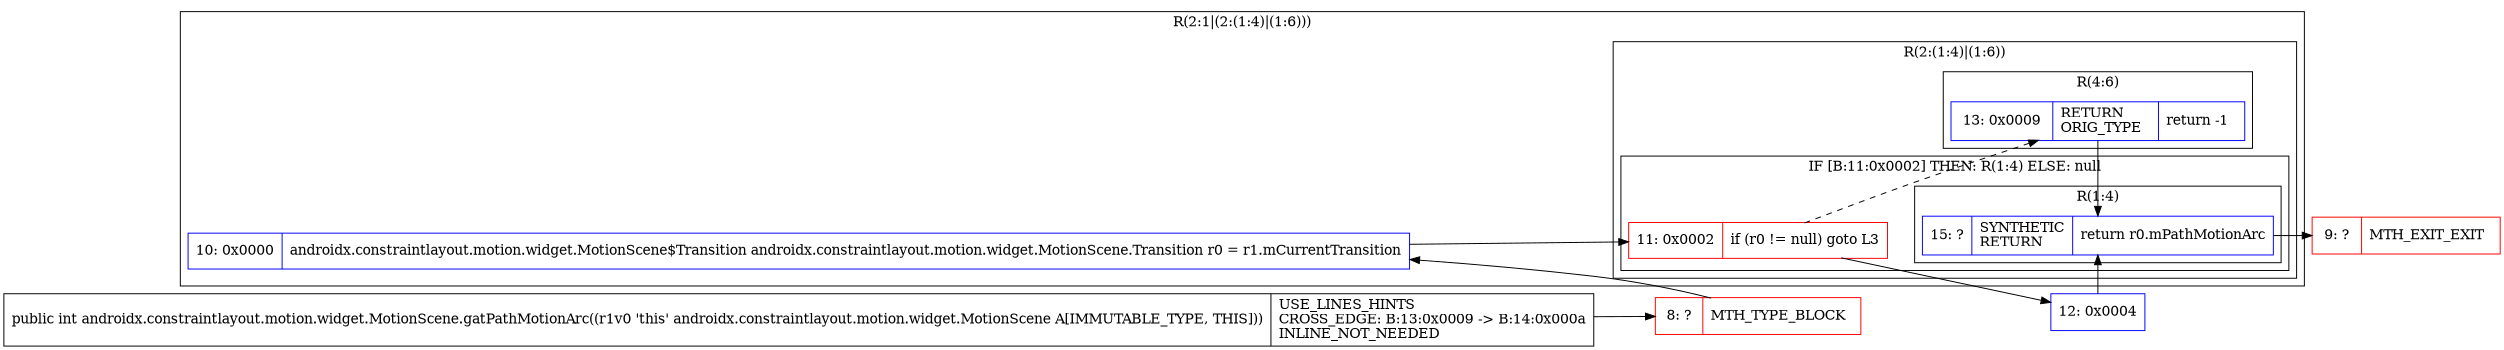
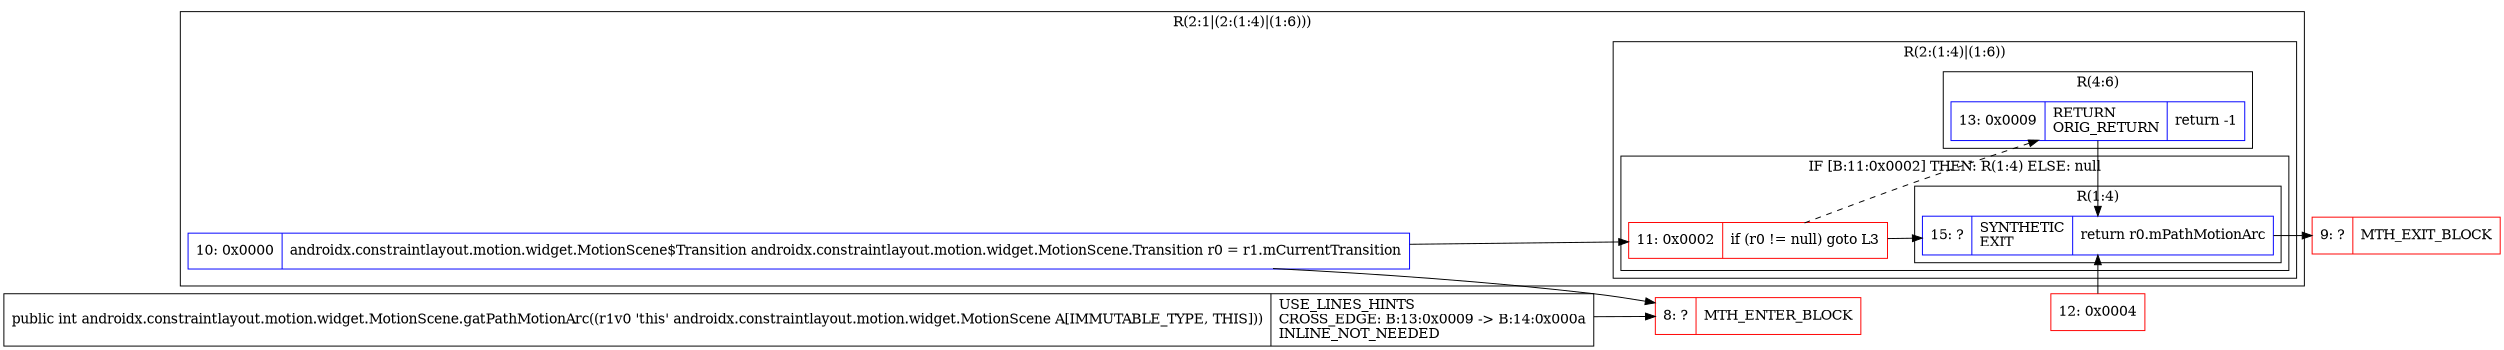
  digraph {
    rankdir=LR
    node [color=red shape=record]
-   n1 [color=blue label="{15\:\ ?|SYNTHETIC\lRETURN\l|return r0.mPathMotionArc\l}"]
+   n1 [color=blue label="{15\:\ ?|SYNTHETIC\lEXIT\l|return r0.mPathMotionArc\l}"]
    n2 [label="{11\:\ 0x0002|if (r0 != null) goto L3\l}"]
-   n3 [color=blue label="{13\:\ 0x0009|RETURN\lORIG_TYPE\l|return \-1\l}"]
+   n3 [color=blue label="{13\:\ 0x0009|RETURN\lORIG_RETURN\l|return \-1\l}"]
    n4 [color=blue label="{10\:\ 0x0000|androidx.constraintlayout.motion.widget.MotionScene$Transition androidx.constraintlayout.motion.widget.MotionScene.Transition r0 = r1.mCurrentTransition\l}"]
-   n5 [label="{9\:\ ?|MTH_EXIT_EXIT\l}"]
-   n6 [color=blue label="{12\:\ 0x0004}"]
-   n7 [label="{8\:\ ?|MTH_TYPE_BLOCK\l}"]
+   n5 [label="{9\:\ ?|MTH_EXIT_BLOCK\l}"]
+   n6 [label="{12\:\ 0x0004}"]
+   n7 [label="{8\:\ ?|MTH_ENTER_BLOCK\l}"]
    n8 [label="{public int androidx.constraintlayout.motion.widget.MotionScene.gatPathMotionArc((r1v0 'this' androidx.constraintlayout.motion.widget.MotionScene A[IMMUTABLE_TYPE, THIS]))  | USE_LINES_HINTS\lCROSS_EDGE: B:13:0x0009 \-\> B:14:0x000a\lINLINE_NOT_NEEDED\l}" color=""]
    subgraph cluster_1 {
      label="R(2:1|(2:(1:4)|(1:6)))"
      n4
      subgraph cluster_2 {
        label="R(2:(1:4)|(1:6))"
        subgraph cluster_3 {
          label="IF [B:11:0x0002] THEN: R(1:4) ELSE: null"
          n2
          subgraph cluster_4 {
            label="R(1:4)"
            n1
          }
        }
        subgraph cluster_5 {
          label="R(4:6)"
          n3
        }
      }
    }
    n1 -> n5
    n2 -> n3 [style=dashed]
-   n2 -> n6
+   n2 -> n1
    n3 -> n1
    n4 -> n2
    n6 -> n1
-   n7 -> n4
+   n4 -> n7
    n8 -> n7
  }
